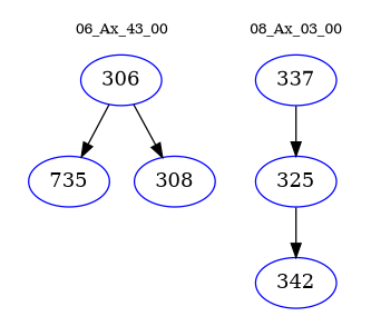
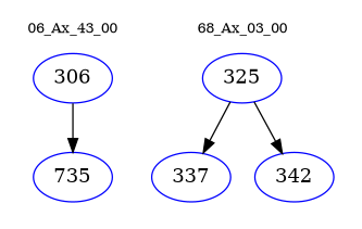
  digraph {
    node [color=blue]
    edge [color=black]
    n1 [label=306]
    n2 [label=735]
-   n3 [label=308]
    n4 [label=325]
    n5 [label=337]
    n6 [label=342]
    subgraph cluster_1 {
      color=white
      fontsize=10
      label="06_Ax_43_00"
      n1
      n2
-     n3
    }
    subgraph cluster_2 {
      color=white
      fontsize=10
-     label="08_Ax_03_00"
+     label="68_Ax_03_00"
      n4
      n5
      n6
    }
    n1 -> n2
-   n1 -> n3
-   n5 -> n4
+   n4 -> n5
    n4 -> n6
  }
